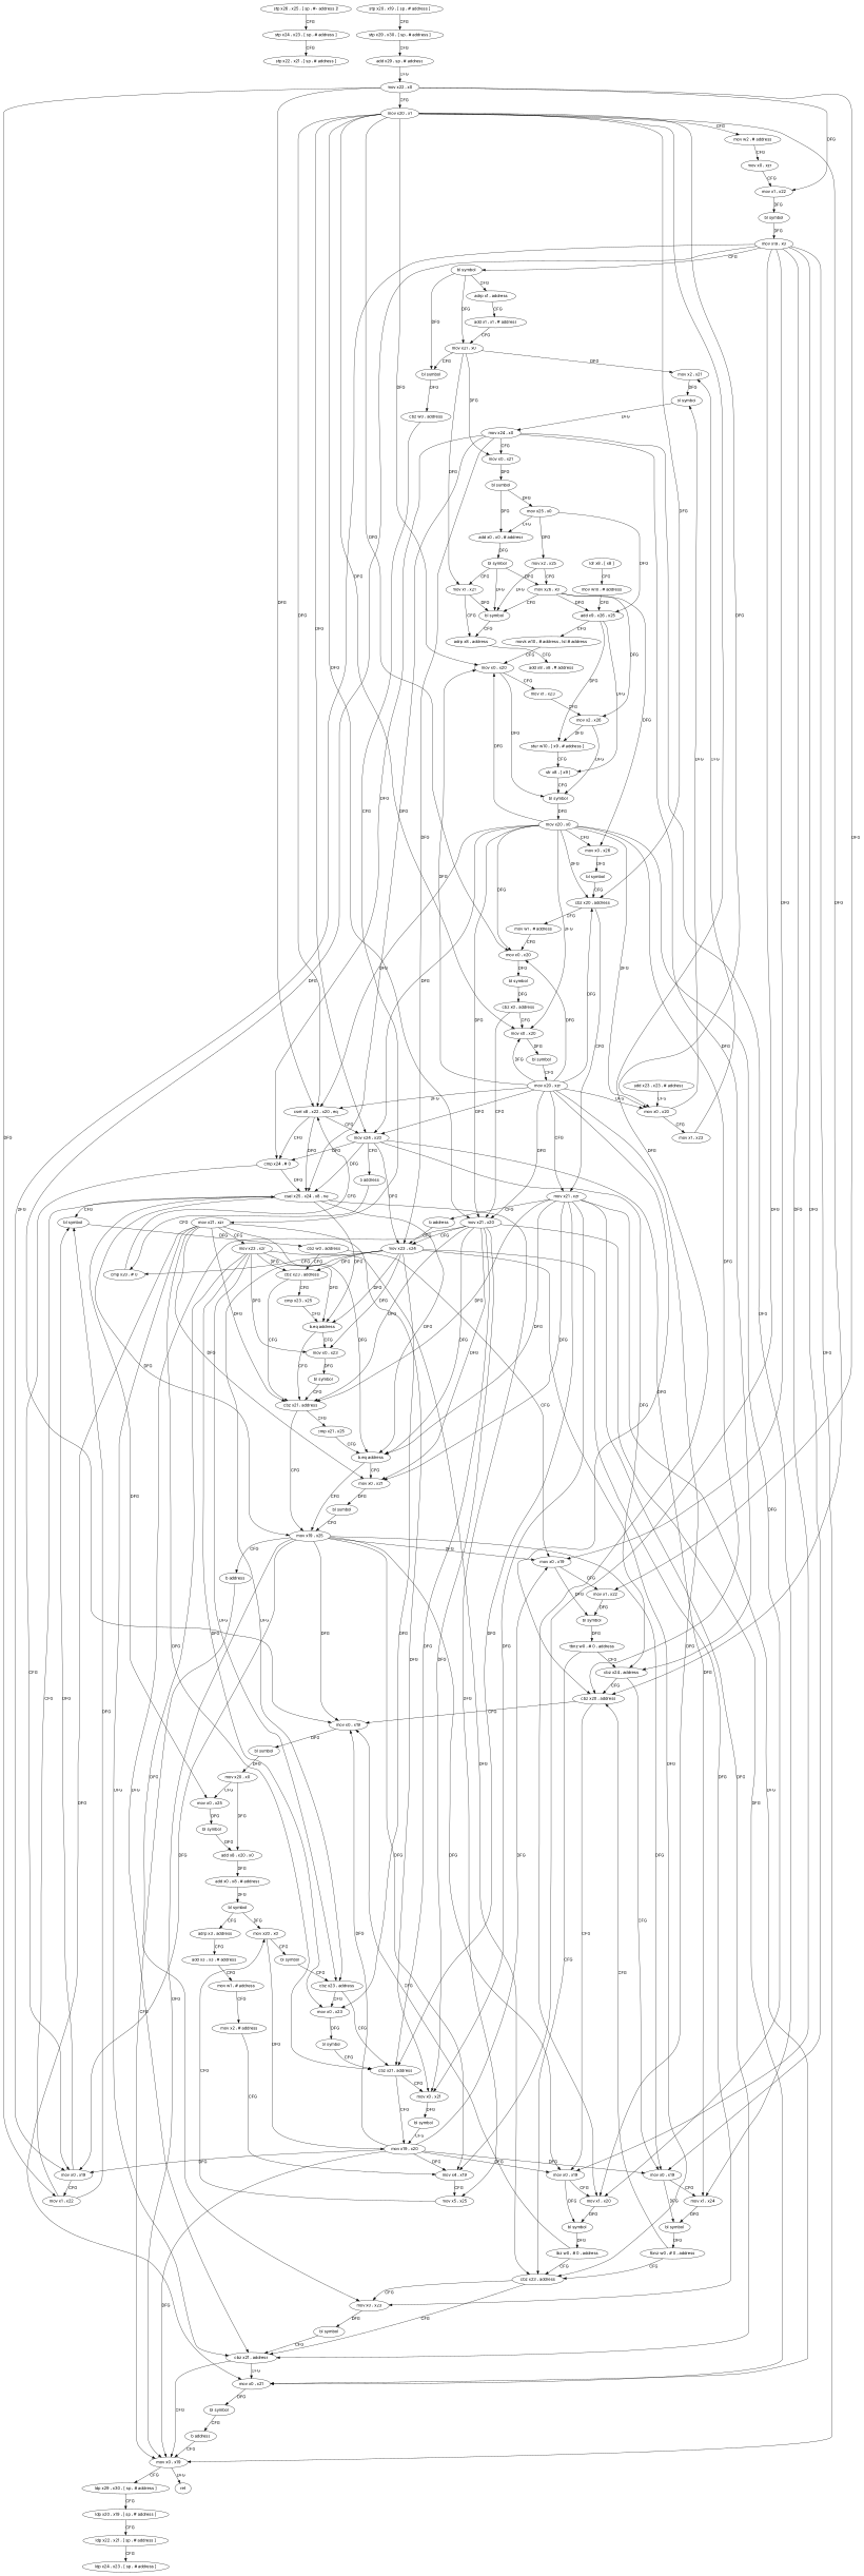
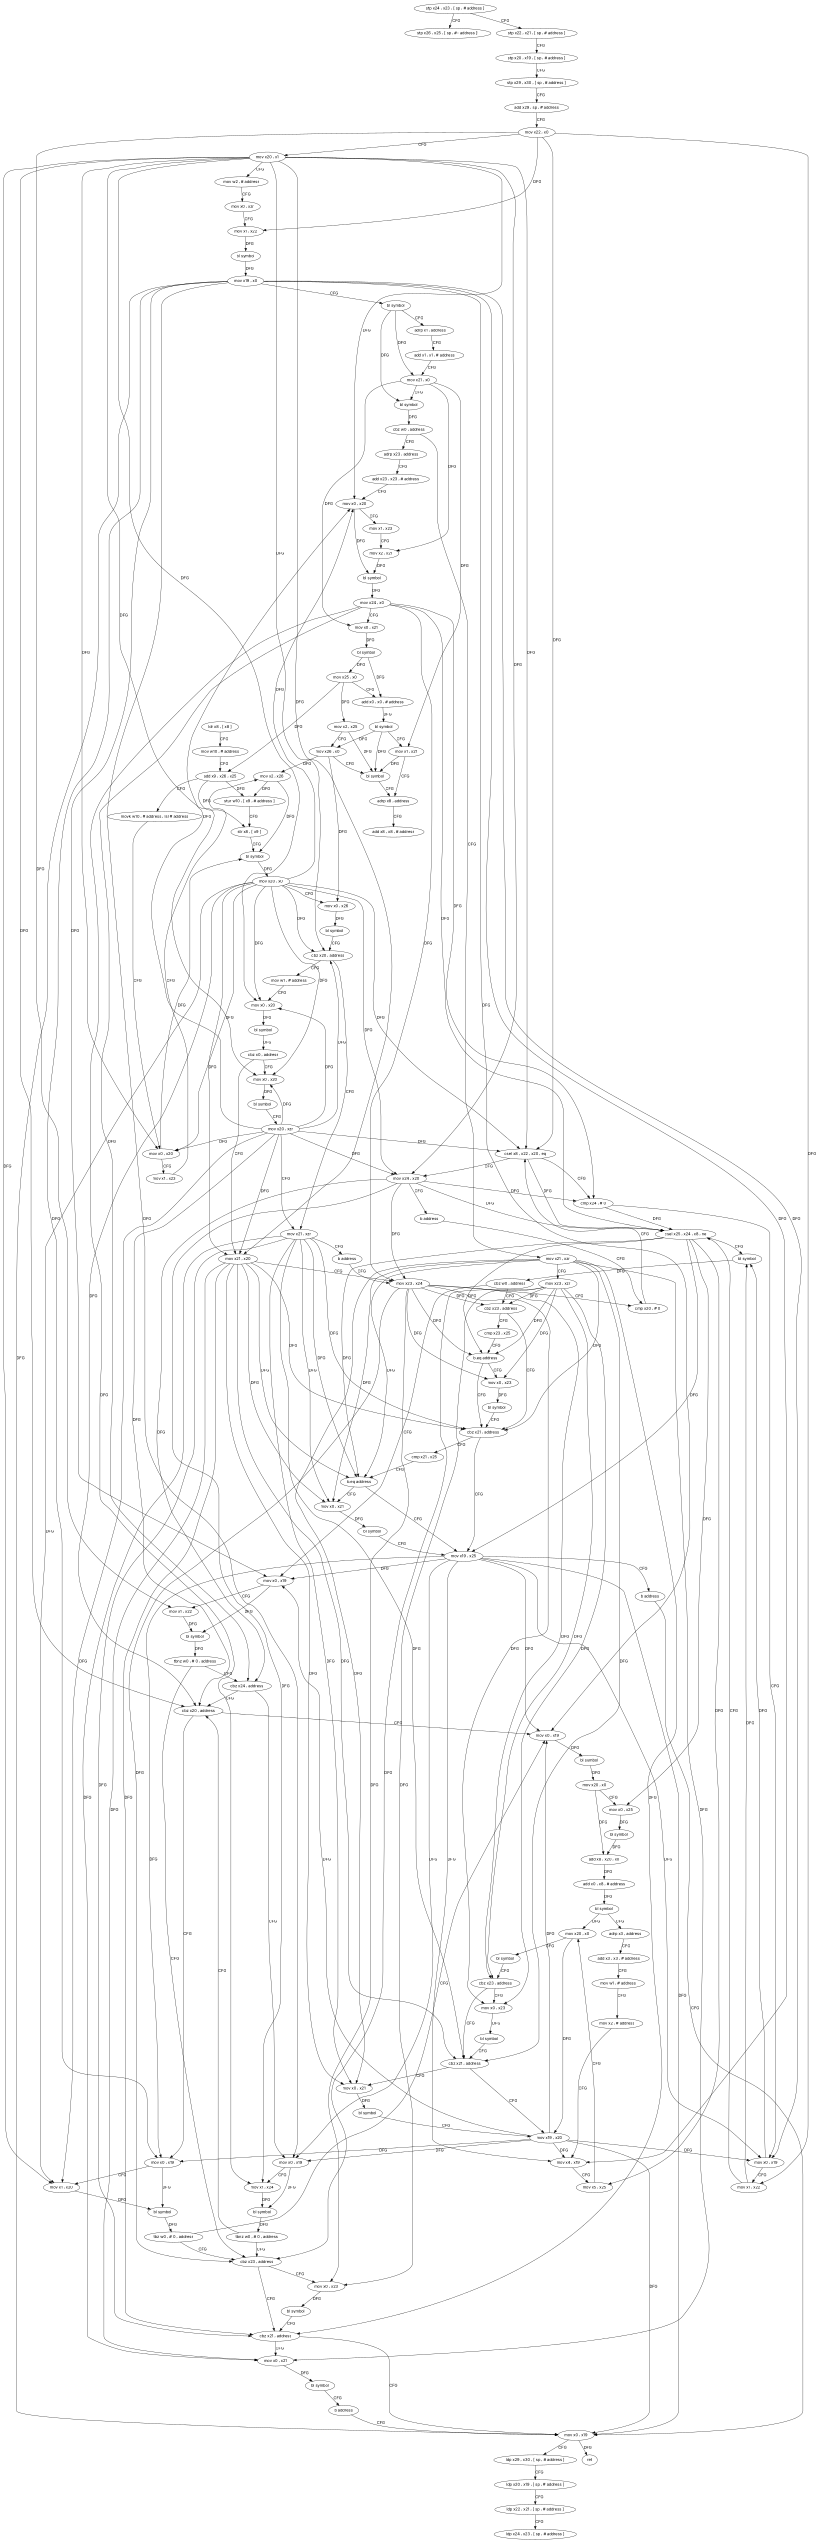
  digraph {
    fontname=Inter
    node [fontname=Inter]
    edge [fontname=Inter]
    n1 [label="stp x26 , x25 , [ sp , #- address ]!"]
    n2 [label="stp x24 , x23 , [ sp , # address ]"]
    n3 [label="stp x22 , x21 , [ sp , # address ]"]
    n4 [label="stp x20 , x19 , [ sp , # address ]"]
    n5 [label="stp x29 , x30 , [ sp , # address ]"]
    n6 [label="add x29 , sp , # address"]
    n7 [label="mov x22 , x0"]
    n8 [label="mov x20 , x1"]
    n9 [label="mov x1 , x22"]
    n10 [label="csel x8 , x22 , x20 , eq"]
    n11 [label="mov x1 , x22"]
    n12 [label="mov x1 , x22"]
    n13 [label="mov w2 , # address"]
    n14 [label="mov x24 , x20"]
    n15 [label="mov x0 , x20"]
    n16 [label="mov x0 , x20"]
    n17 [label="cbz x20 , address"]
    n18 [label="mov x0 , x20"]
    n19 [label="mov x21 , x20"]
    n20 [label="mov x0 , x20"]
    n21 [label="cbz x20 , address"]
    n22 [label="mov x1 , x20"]
    n23 [label="bl symbol"]
    n24 [label="cmp x24 , # 0"]
    n25 [label="csel x25 , x24 , x8 , ne"]
    n26 [label="bl symbol"]
    n27 [label="bl symbol"]
    n28 [label="mov x0 , xzr"]
    n29 [label="b address"]
    n30 [label="mov x23 , x24"]
    n31 [label="cbz x24 , address"]
    n32 [label="mov x1 , x24"]
    n33 [label="mov x1 , x23"]
    n34 [label="bl symbol"]
    n35 [label="mov x1 , x23"]
    n36 [label="bl symbol"]
    n37 [label="mov x21 , xzr"]
    n38 [label="mov w1 , # address"]
    n39 [label="bl symbol"]
    n40 [label="cbz x21 , address"]
    n41 [label="cbz x21 , address"]
    n42 [label="b.eq address"]
    n43 [label="mov x0 , x21"]
    n44 [label="mov x0 , x21"]
    n45 [label="cbz x21 , address"]
    n46 [label="mov x0 , x21"]
    n47 [label="bl symbol"]
    n48 [label="mov x0 , x19"]
    n49 [label="mov x0 , x19"]
    n50 [label="bl symbol"]
    n51 [label="mov x19 , x0"]
    n52 [label="bl symbol"]
    n53 [label="mov x0 , x19"]
    n54 [label="mov x0 , x19"]
    n55 [label="mov x0 , x19"]
    n56 [label="mov x0 , x19"]
    n57 [label="mov x4 , x19"]
    n58 [label="adrp x1 , address"]
    n59 [label="mov x21 , x0"]
    n60 [label="bl symbol"]
    n61 [label="bl symbol"]
    n62 [label="ldp x29 , x30 , [ sp , # address ]"]
    n63 [label=ret]
    n64 [label="bl symbol"]
    n65 [label="mov x5 , x25"]
    n66 [label="add x1 , x1 , # address"]
    n67 [label="mov x2 , x21"]
    n68 [label="mov x0 , x21"]
    n69 [label="mov x1 , x21"]
    n70 [label="cbz w0 , address"]
    n71 [label="bl symbol"]
    n72 [label="bl symbol"]
    n73 [label="adrp x8 , address"]
    n74 [label="mov x21 , xzr"]
+   n75 [label="adrp x23 , address"]
    n76 [label="mov x23 , xzr"]
    n77 [label="add x23 , x23 , # address"]
    n78 [label="cbz x23 , address"]
    n79 [label="cbz x23 , address"]
    n80 [label="b.eq address"]
    n81 [label="mov x0 , x23"]
    n82 [label="mov x0 , x23"]
    n83 [label="cbz x23 , address"]
    n84 [label="mov x0 , x23"]
    n85 [label="mov x19 , x25"]
    n86 [label="cmp x21 , x25"]
    n87 [label="bl symbol"]
    n88 [label="bl symbol"]
    n89 [label="mov x19 , x20"]
    n90 [label="bl symbol"]
    n91 [label="cmp x23 , x25"]
    n92 [label="bl symbol"]
    n93 [label="bl symbol"]
    n94 [label="bl symbol"]
    n95 [label="cmp x20 , # 0"]
    n96 [label="mov x0 , x25"]
    n97 [label="mov x24 , x0"]
    n98 [label="mov x25 , x0"]
    n99 [label="add x0 , x0 , # address"]
    n100 [label="mov x2 , x25"]
    n101 [label="add x9 , x26 , x25"]
    n102 [label="bl symbol"]
    n103 [label="mov x26 , x0"]
    n104 [label="movk w10 , # address , lsl # address"]
    n105 [label="stur w10 , [ x9 , # address ]"]
    n106 [label="str x8 , [ x9 ]"]
    n107 [label="mov x2 , x26"]
    n108 [label="mov x0 , x26"]
    n109 [label="bl symbol"]
    n110 [label="add x8 , x8 , # address"]
    n111 [label="ldr x8 , [ x8 ]"]
    n112 [label="mov w10 , # address"]
    n113 [label="mov x20 , x0"]
    n114 [label="b address"]
    n115 [label="cbz w0 , address"]
    n116 [label="b address"]
    n117 [label="bl symbol"]
    n118 [label="mov x20 , x0"]
    n119 [label="tbnz w0 , # 0 , address"]
    n120 [label="cbz x0 , address"]
    n121 [label="mov x20 , xzr"]
    n122 [label="tbnz w0 , # 0 , address"]
    n123 [label="ldp x20 , x19 , [ sp , # address ]"]
    n124 [label="b address"]
    n125 [label="mov x20 , x0"]
    n126 [label="tbz w0 , # 0 , address"]
    n127 [label="ldp x22 , x21 , [ sp , # address ]"]
    n128 [label="ldp x24 , x23 , [ sp , # address ]"]
    n129 [label="add x8 , x20 , x0"]
    n130 [label="add x0 , x8 , # address"]
    n131 [label="bl symbol"]
    n132 [label="adrp x3 , address"]
    n133 [label="add x3 , x3 , # address"]
    n134 [label="bl symbol"]
    n135 [label="mov w1 , # address"]
    n136 [label="mov x2 , # address"]
-   n1 -> n2 [label=CFG]
+   n2 -> n1 [label=CFG]
    n2 -> n3 [label=CFG]
+   n3 -> n4 [label=CFG]
    n4 -> n5 [label=CFG]
    n5 -> n6 [label=CFG]
    n6 -> n7 [label=CFG]
    n7 -> n8 [label=CFG]
    n7 -> n9 [label=DFG]
    n7 -> n10 [label=DFG]
    n7 -> n11 [label=DFG]
    n7 -> n12 [label=DFG]
    n8 -> n10 [label=DFG]
    n8 -> n13 [label=CFG]
    n8 -> n14 [label=DFG]
    n8 -> n15 [label=DFG]
    n8 -> n16 [label=DFG]
    n8 -> n17 [label=DFG]
    n8 -> n18 [label=DFG]
    n8 -> n19 [label=DFG]
    n8 -> n20 [label=DFG]
    n8 -> n21 [label=DFG]
    n8 -> n22 [label=DFG]
    n9 -> n23 [label=DFG]
    n10 -> n14 [label=CFG]
    n10 -> n24 [label=CFG]
    n10 -> n25 [label=DFG]
    n11 -> n25 [label=CFG]
    n11 -> n26 [label=DFG]
    n12 -> n27 [label=DFG]
    n13 -> n28 [label=CFG]
    n14 -> n24 [label=DFG]
    n14 -> n25 [label=DFG]
    n14 -> n29 [label=CFG]
    n14 -> n30 [label=DFG]
    n14 -> n31 [label=DFG]
    n14 -> n32 [label=DFG]
    n15 -> n33 [label=CFG]
    n15 -> n34 [label=DFG]
    n16 -> n35 [label=CFG]
    n16 -> n36 [label=DFG]
    n17 -> n37 [label=CFG]
    n17 -> n38 [label=CFG]
    n18 -> n39 [label=DFG]
    n19 -> n30 [label=CFG]
    n19 -> n40 [label=DFG]
    n19 -> n41 [label=DFG]
    n19 -> n42 [label=DFG]
    n19 -> n43 [label=DFG]
    n19 -> n44 [label=DFG]
    n19 -> n45 [label=DFG]
    n19 -> n46 [label=DFG]
    n20 -> n47 [label=DFG]
    n21 -> n48 [label=CFG]
    n21 -> n49 [label=CFG]
    n22 -> n50 [label=DFG]
    n23 -> n51 [label=DFG]
    n24 -> n25 [label=DFG]
    n24 -> n53 [label=CFG]
    n25 -> n26 [label=CFG]
    n25 -> n42 [label=DFG]
    n25 -> n65 [label=DFG]
    n25 -> n80 [label=DFG]
    n25 -> n85 [label=DFG]
    n25 -> n96 [label=DFG]
    n26 -> n115 [label=DFG]
    n27 -> n119 [label=DFG]
    n28 -> n9 [label=CFG]
    n29 -> n95 [label=CFG]
    n30 -> n78 [label=DFG]
    n30 -> n79 [label=DFG]
    n30 -> n80 [label=DFG]
    n30 -> n81 [label=DFG]
    n30 -> n82 [label=DFG]
    n30 -> n83 [label=DFG]
    n30 -> n84 [label=DFG]
    n30 -> n95 [label=CFG]
    n31 -> n21 [label=CFG]
    n31 -> n55 [label=CFG]
    n32 -> n61 [label=DFG]
    n33 -> n67 [label=CFG]
    n34 -> n97 [label=DFG]
    n35 -> n107 [label=CFG]
    n36 -> n113 [label=DFG]
    n37 -> n40 [label=DFG]
    n37 -> n41 [label=DFG]
    n37 -> n42 [label=DFG]
    n37 -> n43 [label=DFG]
    n37 -> n44 [label=DFG]
    n37 -> n45 [label=DFG]
    n37 -> n46 [label=DFG]
    n37 -> n114 [label=CFG]
    n38 -> n18 [label=CFG]
    n39 -> n120 [label=DFG]
    n40 -> n85 [label=CFG]
    n40 -> n86 [label=CFG]
    n41 -> n44 [label=CFG]
    n41 -> n56 [label=CFG]
    n42 -> n43 [label=CFG]
    n42 -> n85 [label=CFG]
    n43 -> n87 [label=DFG]
    n44 -> n88 [label=DFG]
    n45 -> n46 [label=CFG]
    n45 -> n89 [label=CFG]
    n46 -> n90 [label=DFG]
    n47 -> n121 [label=CFG]
    n48 -> n64 [label=DFG]
    n49 -> n22 [label=CFG]
    n49 -> n50 [label=DFG]
    n50 -> n126 [label=DFG]
    n51 -> n48 [label=DFG]
    n51 -> n49 [label=DFG]
    n51 -> n52 [label=CFG]
    n51 -> n53 [label=DFG]
    n51 -> n54 [label=DFG]
    n51 -> n55 [label=DFG]
    n51 -> n56 [label=DFG]
    n51 -> n57 [label=DFG]
    n52 -> n58 [label=CFG]
    n52 -> n59 [label=DFG]
    n52 -> n60 [label=DFG]
    n53 -> n11 [label=CFG]
    n53 -> n26 [label=DFG]
    n54 -> n12 [label=CFG]
    n54 -> n27 [label=DFG]
    n55 -> n32 [label=CFG]
    n55 -> n61 [label=DFG]
    n56 -> n62 [label=CFG]
    n56 -> n63 [label=DFG]
    n57 -> n65 [label=CFG]
    n58 -> n66 [label=CFG]
    n59 -> n60 [label=CFG]
    n59 -> n67 [label=DFG]
    n59 -> n68 [label=DFG]
    n59 -> n69 [label=DFG]
    n60 -> n70 [label=DFG]
    n61 -> n122 [label=DFG]
    n62 -> n123 [label=CFG]
    n64 -> n125 [label=DFG]
    n65 -> n118 [label=CFG]
    n66 -> n59 [label=CFG]
    n67 -> n34 [label=DFG]
    n68 -> n71 [label=DFG]
    n69 -> n72 [label=DFG]
    n69 -> n73 [label=CFG]
    n70 -> n74 [label=CFG]
+   n70 -> n75 [label=CFG]
    n71 -> n98 [label=DFG]
    n71 -> n99 [label=DFG]
    n72 -> n73 [label=CFG]
    n73 -> n110 [label=CFG]
    n74 -> n40 [label=DFG]
    n74 -> n41 [label=DFG]
    n74 -> n42 [label=DFG]
    n74 -> n43 [label=DFG]
    n74 -> n44 [label=DFG]
    n74 -> n45 [label=DFG]
    n74 -> n46 [label=DFG]
    n74 -> n76 [label=CFG]
+   n75 -> n77 [label=CFG]
    n76 -> n78 [label=DFG]
    n76 -> n79 [label=DFG]
    n76 -> n80 [label=DFG]
    n76 -> n81 [label=DFG]
    n76 -> n82 [label=DFG]
    n76 -> n83 [label=DFG]
    n76 -> n84 [label=DFG]
    n77 -> n15 [label=CFG]
    n78 -> n40 [label=CFG]
    n78 -> n91 [label=CFG]
    n79 -> n41 [label=CFG]
    n79 -> n82 [label=CFG]
    n80 -> n40 [label=CFG]
    n80 -> n81 [label=CFG]
    n81 -> n92 [label=DFG]
    n82 -> n93 [label=DFG]
    n83 -> n45 [label=CFG]
    n83 -> n84 [label=CFG]
    n84 -> n94 [label=DFG]
    n85 -> n48 [label=DFG]
    n85 -> n49 [label=DFG]
    n85 -> n53 [label=DFG]
    n85 -> n54 [label=DFG]
    n85 -> n55 [label=DFG]
    n85 -> n56 [label=DFG]
    n85 -> n57 [label=DFG]
    n85 -> n116 [label=CFG]
    n86 -> n42 [label=CFG]
    n87 -> n85 [label=CFG]
    n88 -> n124 [label=CFG]
    n89 -> n48 [label=DFG]
    n89 -> n49 [label=DFG]
    n89 -> n53 [label=DFG]
    n89 -> n54 [label=DFG]
    n89 -> n55 [label=DFG]
    n89 -> n56 [label=DFG]
    n89 -> n57 [label=DFG]
    n90 -> n89 [label=CFG]
    n91 -> n80 [label=CFG]
    n92 -> n40 [label=CFG]
    n93 -> n41 [label=CFG]
    n94 -> n45 [label=CFG]
    n95 -> n10 [label=CFG]
    n96 -> n117 [label=DFG]
    n97 -> n24 [label=DFG]
    n97 -> n25 [label=DFG]
    n97 -> n30 [label=DFG]
    n97 -> n31 [label=DFG]
    n97 -> n32 [label=DFG]
    n97 -> n68 [label=CFG]
    n98 -> n99 [label=CFG]
    n98 -> n100 [label=DFG]
    n98 -> n101 [label=DFG]
    n99 -> n102 [label=DFG]
    n100 -> n72 [label=DFG]
    n100 -> n103 [label=CFG]
    n101 -> n104 [label=CFG]
    n101 -> n105 [label=DFG]
    n101 -> n106 [label=DFG]
    n102 -> n69 [label=CFG]
    n102 -> n72 [label=DFG]
    n102 -> n103 [label=DFG]
    n103 -> n72 [label=CFG]
-   n103 -> n101 [label=DFG]
    n103 -> n107 [label=DFG]
    n103 -> n108 [label=DFG]
    n104 -> n16 [label=CFG]
    n105 -> n106 [label=CFG]
    n106 -> n36 [label=CFG]
    n107 -> n36 [label=DFG]
    n107 -> n105 [label=DFG]
    n108 -> n109 [label=DFG]
    n109 -> n17 [label=CFG]
    n111 -> n112 [label=CFG]
    n112 -> n101 [label=CFG]
    n113 -> n10 [label=DFG]
    n113 -> n14 [label=DFG]
    n113 -> n15 [label=DFG]
    n113 -> n16 [label=DFG]
    n113 -> n17 [label=DFG]
    n113 -> n18 [label=DFG]
    n113 -> n19 [label=DFG]
    n113 -> n20 [label=DFG]
    n113 -> n21 [label=DFG]
    n113 -> n22 [label=DFG]
    n113 -> n108 [label=CFG]
    n114 -> n30 [label=CFG]
    n115 -> n54 [label=CFG]
    n115 -> n78 [label=CFG]
    n116 -> n56 [label=CFG]
    n117 -> n129 [label=DFG]
    n118 -> n89 [label=DFG]
    n118 -> n134 [label=CFG]
    n119 -> n31 [label=CFG]
    n119 -> n79 [label=CFG]
    n120 -> n19 [label=CFG]
    n120 -> n20 [label=CFG]
    n121 -> n10 [label=DFG]
    n121 -> n14 [label=DFG]
    n121 -> n15 [label=DFG]
    n121 -> n16 [label=DFG]
    n121 -> n17 [label=DFG]
    n121 -> n18 [label=DFG]
    n121 -> n19 [label=DFG]
    n121 -> n20 [label=DFG]
    n121 -> n21 [label=DFG]
    n121 -> n22 [label=DFG]
    n121 -> n37 [label=CFG]
    n122 -> n21 [label=CFG]
    n122 -> n79 [label=CFG]
    n123 -> n127 [label=CFG]
    n124 -> n56 [label=CFG]
    n125 -> n96 [label=CFG]
    n125 -> n129 [label=DFG]
    n126 -> n48 [label=CFG]
    n126 -> n79 [label=CFG]
    n127 -> n128 [label=CFG]
    n129 -> n130 [label=DFG]
    n130 -> n131 [label=DFG]
    n131 -> n118 [label=DFG]
    n131 -> n132 [label=CFG]
    n132 -> n133 [label=CFG]
    n133 -> n135 [label=CFG]
    n134 -> n83 [label=CFG]
    n135 -> n136 [label=CFG]
    n136 -> n57 [label=CFG]
  }
